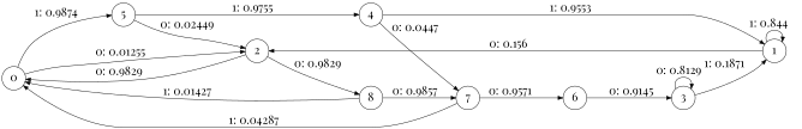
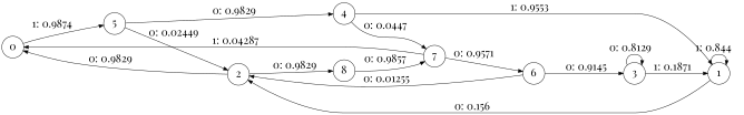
  digraph {
    fontname="Playfair Display"
    rankdir=LR
    node [fontname="Playfair Display" fontsize=24 shape=circle]
    edge [fontname="Playfair Display" fontsize=24]
    0
    2
    5
    8
    4
    7
    1
    6
    3
-   0 -> 2 [label="0: 0.01255  "]
+   6 -> 2 [label="0: 0.01255  "]
    0 -> 5 [label="1: 0.9874   "]
    2 -> 0 [label="0: 0.9829   "]
    2 -> 8 [label="0: 0.9829   "]
    5 -> 2 [label="0: 0.02449  "]
-   5 -> 4 [label="1: 0.9755   "]
-   8 -> 0 [label="1: 0.01427  "]
+   5 -> 4 [label="0: 0.9829   "]
    8 -> 7 [label="0: 0.9857   "]
    4 -> 7 [label="0: 0.0447   "]
    4 -> 1 [label="1: 0.9553   "]
    7 -> 0 [label="1: 0.04287  "]
    7 -> 6 [label="0: 0.9571   "]
    1 -> 2 [label="0: 0.156    "]
    1 -> 1 [label="1: 0.844    "]
    6 -> 3 [label="0: 0.9145   "]
    3 -> 1 [label="1: 0.1871   "]
    3 -> 3 [label="0: 0.8129   "]
  }
